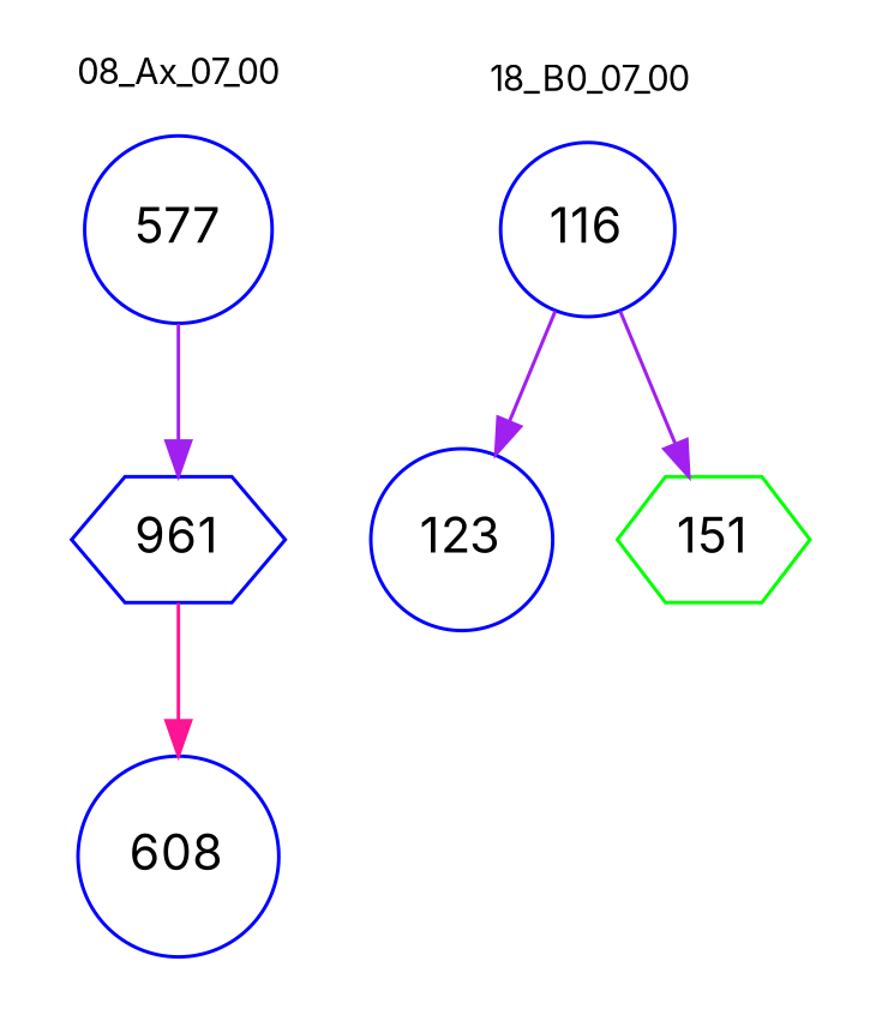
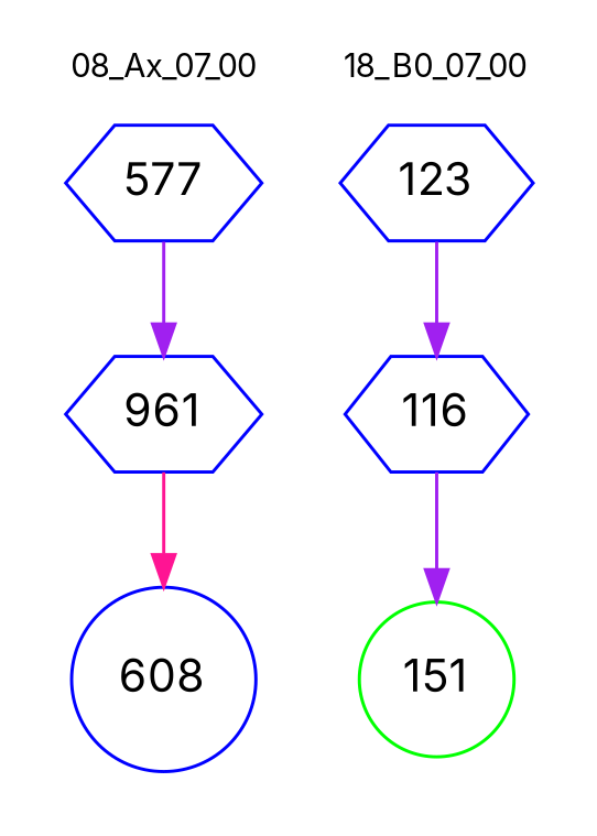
  digraph {
    fontname=Inter
    node [color=blue fontname=Inter shape=circle]
    edge [color=purple fontname=Inter]
-   n1 [label=577]
+   n1 [label=577 shape=hexagon]
    n2 [label=961 shape=hexagon]
    n3 [label=608]
-   n4 [label=123]
-   n5 [label=116]
-   n6 [color=green label=151 shape=hexagon]
+   n4 [label=123 shape=hexagon]
+   n5 [label=116 shape=hexagon]
+   n6 [color=green label=151]
    subgraph cluster_1 {
      color=white
      fontsize=10
      label="08_Ax_07_00"
      n1
      n2
      n3
    }
    subgraph cluster_2 {
      color=white
      fontsize=10
      label="18_B0_07_00"
      n4
      n5
      n6
    }
    n1 -> n2
    n2 -> n3 [color=deeppink]
-   n5 -> n4
+   n4 -> n5
    n5 -> n6
  }
